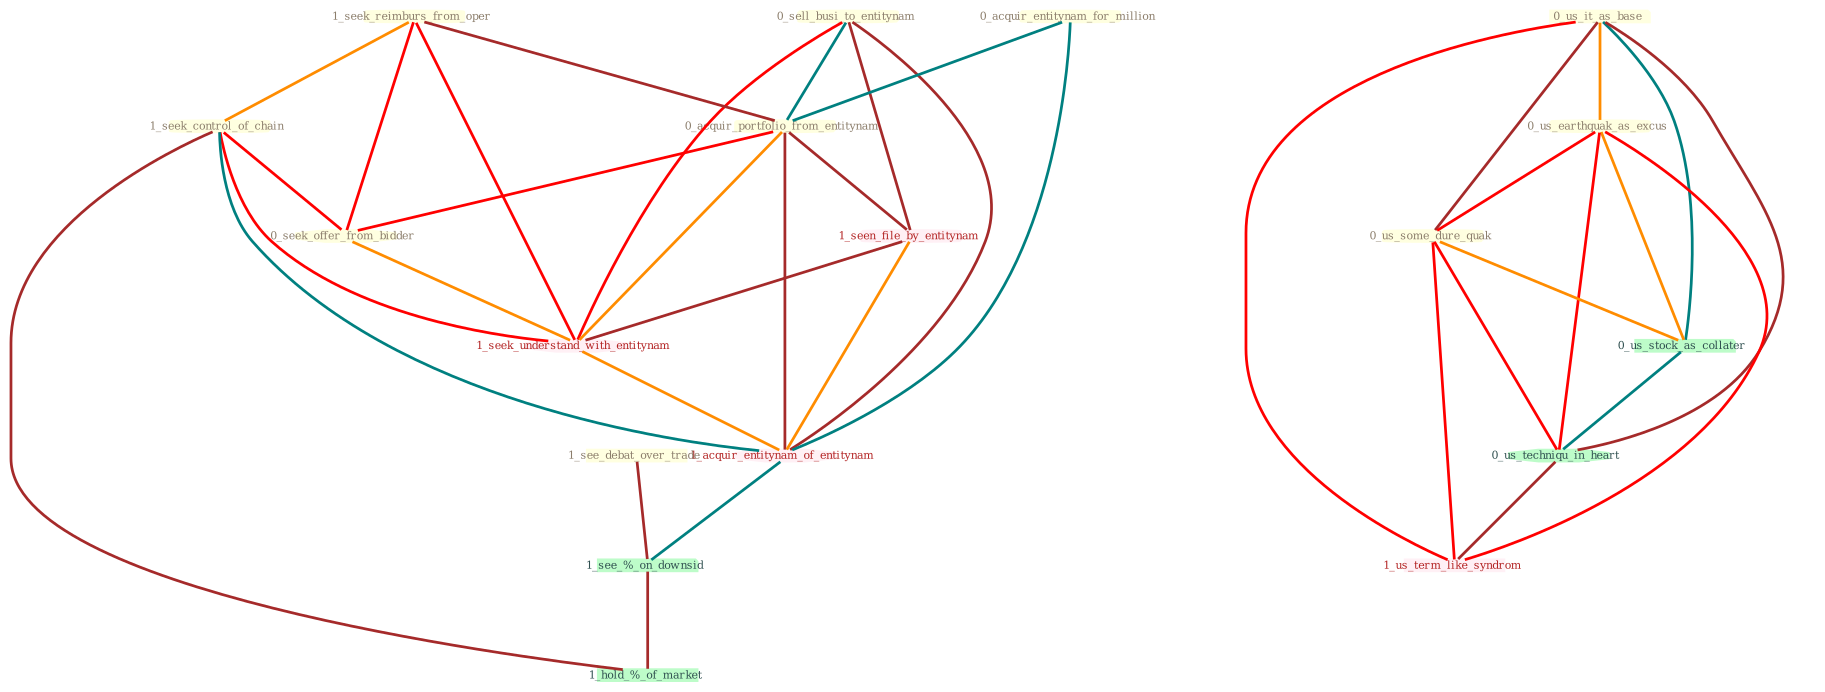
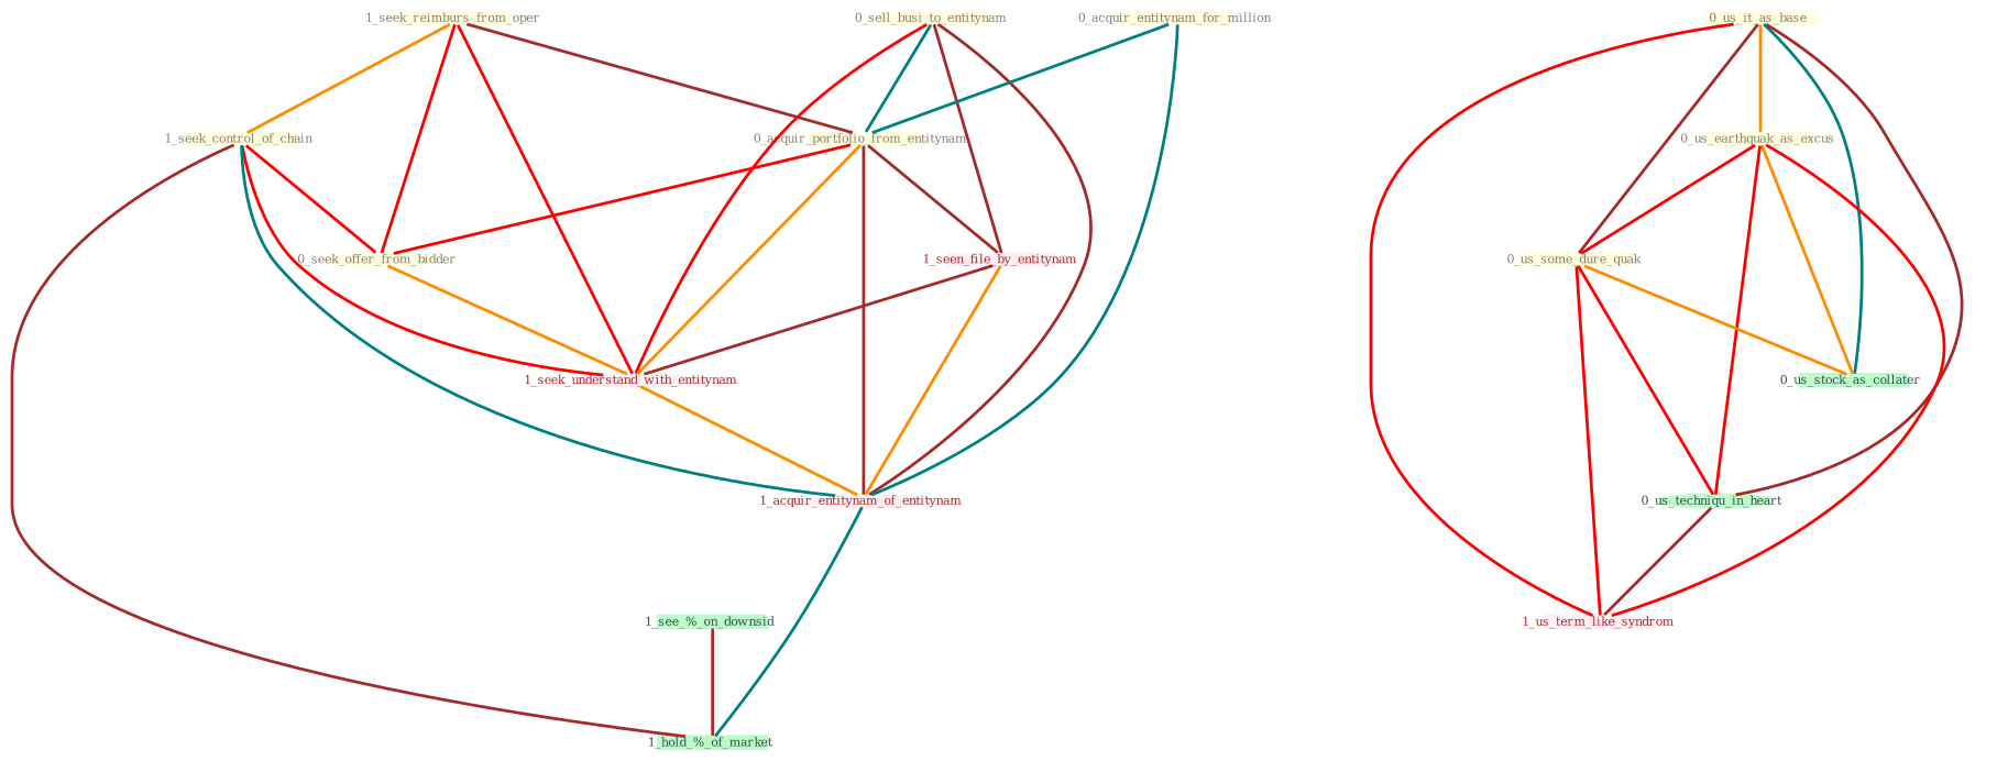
  graph {
    node [color="#ffffe0" fixedsize=true fontcolor="#8b7d6b" fontsize=4 shape=cylinder style=filled]
    edge [color=brown w=1]
    "0_sell_busi_to_entitynam " [height=.06 width=.5]
    "1_seek_reimburs_from_oper " [height=.06 width=.5]
    "1_seek_control_of_chain " [height=.06 width=.5]
    "0_acquir_entitynam_for_million " [height=.06 width=.5]
    "0_us_it_as_base " [height=.06 shape=note width=.5]
-   "1_see_debat_over_trade " [height=.06 shape=box width=.5]
    "0_us_earthquak_as_excus " [height=.06 width=.5]
    "0_acquir_portfolio_from_entitynam " [height=.06 width=.5]
    "0_seek_offer_from_bidder " [height=.06 shape=octagon width=.5]
    "0_us_some_dure_quak " [height=.06 width=.5]
    "1_seen_file_by_entitynam " [color="#fff0f5" fontcolor="#b22222" height=.06 width=.5]
    "1_seek_understand_with_entitynam " [color="#fff0f5" fontcolor="#b22222" height=.06 shape=octagon width=.5]
    "1_acquir_entitynam_of_entitynam " [color="#fff0f5" fontcolor="#b22222" height=.06 shape=octagon width=.5]
    "1_us_term_like_syndrom " [color="#fff0f5" fontcolor="#b22222" height=.06 shape=box width=.5]
    "1_hold_%_of_market " [color="#BDFCC9" fontcolor="#2f4f4f" height=.06 shape=box width=.5]
    "0_us_stock_as_collater " [color="#BDFCC9" fontcolor="#2f4f4f" height=.06 shape=note width=.5]
    "0_us_techniqu_in_heart " [color="#BDFCC9" fontcolor="#2f4f4f" height=.06 shape=octagon width=.5]
    "1_see_%_on_downsid " [color="#BDFCC9" fontcolor="#2f4f4f" height=.06 shape=note width=.5]
    subgraph sub_1 {
      "0_sell_busi_to_entitynam "
      "1_seek_reimburs_from_oper "
      "1_seek_control_of_chain "
      "0_acquir_entitynam_for_million "
      "0_us_it_as_base "
-     "1_see_debat_over_trade "
      "0_us_earthquak_as_excus "
      "0_acquir_portfolio_from_entitynam "
      "0_seek_offer_from_bidder "
      "0_us_some_dure_quak "
    }
    subgraph sub_2 {
      "1_seen_file_by_entitynam "
      "1_seek_understand_with_entitynam "
      "1_acquir_entitynam_of_entitynam "
      "1_us_term_like_syndrom "
    }
    "0_sell_busi_to_entitynam " -- "0_acquir_portfolio_from_entitynam " [color=teal]
    "0_sell_busi_to_entitynam " -- "1_seen_file_by_entitynam "
    "0_sell_busi_to_entitynam " -- "1_seek_understand_with_entitynam " [color=red]
    "0_sell_busi_to_entitynam " -- "1_acquir_entitynam_of_entitynam "
    "1_seek_reimburs_from_oper " -- "1_seek_control_of_chain " [color=darkorange]
    "1_seek_reimburs_from_oper " -- "0_acquir_portfolio_from_entitynam "
    "1_seek_reimburs_from_oper " -- "0_seek_offer_from_bidder " [color=red w=2]
    "1_seek_reimburs_from_oper " -- "1_seek_understand_with_entitynam " [color=red]
    "1_seek_control_of_chain " -- "0_seek_offer_from_bidder " [color=red]
    "1_seek_control_of_chain " -- "1_seek_understand_with_entitynam " [color=red]
    "1_seek_control_of_chain " -- "1_acquir_entitynam_of_entitynam " [color=teal]
    "1_seek_control_of_chain " -- "1_hold_%_of_market "
    "0_acquir_entitynam_for_million " -- "0_acquir_portfolio_from_entitynam " [color=teal]
    "0_acquir_entitynam_for_million " -- "1_acquir_entitynam_of_entitynam " [color=teal w=2]
    "0_us_it_as_base " -- "0_us_earthquak_as_excus " [color=darkorange w=2]
    "0_us_it_as_base " -- "0_us_some_dure_quak "
    "0_us_it_as_base " -- "1_us_term_like_syndrom " [color=red]
    "0_us_it_as_base " -- "0_us_stock_as_collater " [color=teal w=2]
    "0_us_it_as_base " -- "0_us_techniqu_in_heart "
-   "1_see_debat_over_trade " -- "1_see_%_on_downsid "
    "0_us_earthquak_as_excus " -- "0_us_some_dure_quak " [color=red]
    "0_us_earthquak_as_excus " -- "1_us_term_like_syndrom " [color=red]
    "0_us_earthquak_as_excus " -- "0_us_stock_as_collater " [color=darkorange w=2]
    "0_us_earthquak_as_excus " -- "0_us_techniqu_in_heart " [color=red]
    "0_acquir_portfolio_from_entitynam " -- "0_seek_offer_from_bidder " [color=red]
    "0_acquir_portfolio_from_entitynam " -- "1_seen_file_by_entitynam "
    "0_acquir_portfolio_from_entitynam " -- "1_seek_understand_with_entitynam " [color=darkorange]
    "0_acquir_portfolio_from_entitynam " -- "1_acquir_entitynam_of_entitynam " [w=2]
    "0_seek_offer_from_bidder " -- "1_seek_understand_with_entitynam " [color=darkorange]
    "0_us_some_dure_quak " -- "1_us_term_like_syndrom " [color=red]
    "0_us_some_dure_quak " -- "0_us_stock_as_collater " [color=darkorange]
    "0_us_some_dure_quak " -- "0_us_techniqu_in_heart " [color=red]
    "1_seen_file_by_entitynam " -- "1_seek_understand_with_entitynam "
    "1_seen_file_by_entitynam " -- "1_acquir_entitynam_of_entitynam " [color=darkorange]
    "1_seek_understand_with_entitynam " -- "1_acquir_entitynam_of_entitynam " [color=darkorange]
-   "1_acquir_entitynam_of_entitynam " -- "1_see_%_on_downsid " [color=teal]
-   "0_us_stock_as_collater " -- "0_us_techniqu_in_heart " [color=teal]
+   "1_acquir_entitynam_of_entitynam " -- "1_hold_%_of_market " [color=teal]
    "0_us_techniqu_in_heart " -- "1_us_term_like_syndrom "
    "1_see_%_on_downsid " -- "1_hold_%_of_market "
  }
